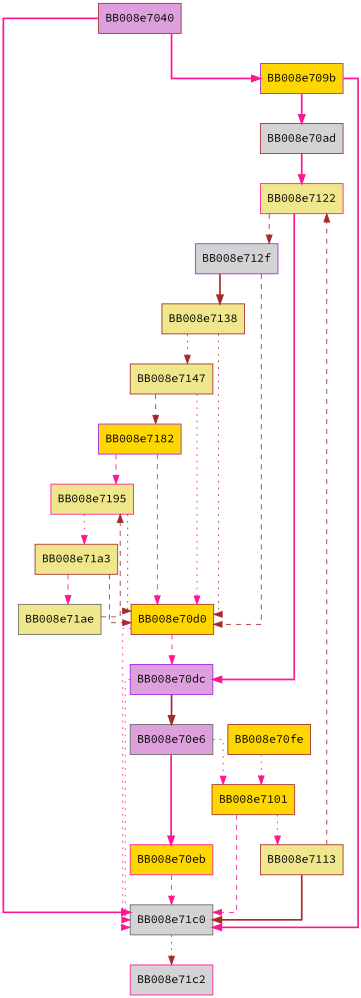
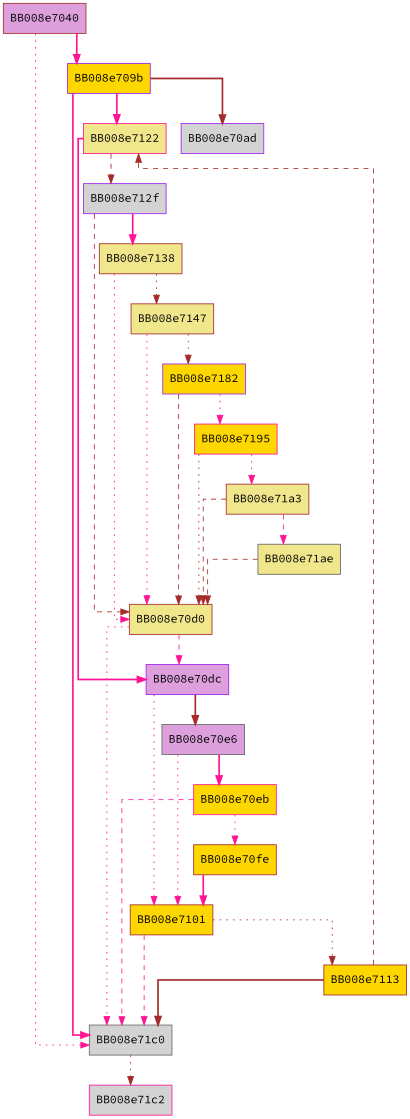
  digraph {
    fontname="Source Code Pro"
    splines=ortho
    node [color=brown fillcolor=khaki fontname="Source Code Pro" shape=box style=filled]
    edge [color=deeppink fontname="Source Code Pro" style=dotted]
    BB008e7040 [fillcolor=plum]
    BB008e71c0 [color=gray40 fillcolor=lightgrey]
    BB008e709b [color=purple fillcolor=gold]
    BB008e71c2 [color=deeppink fillcolor=lightgrey]
-   BB008e70ad [fillcolor=lightgrey]
+   BB008e70ad [color=purple fillcolor=lightgrey]
    BB008e7122 [color=deeppink]
    BB008e712f [color=purple fillcolor=lightgrey]
    BB008e70dc [color=purple fillcolor=plum]
-   BB008e70d0 [fillcolor=gold]
+   BB008e70d0
    BB008e7138
    BB008e70e6 [color=gray40 fillcolor=plum]
    BB008e7101 [fillcolor=gold]
    BB008e70eb [color=deeppink fillcolor=gold]
-   BB008e7113
+   BB008e7113 [fillcolor=gold]
    BB008e70fe [fillcolor=gold]
    BB008e7147
    BB008e7182 [color=purple fillcolor=gold]
-   BB008e7195 [color=deeppink]
+   BB008e7195 [color=deeppink fillcolor=gold]
    BB008e71a3
    BB008e71ae [color=gray40]
-   BB008e7040 -> BB008e71c0 [style=bold]
+   BB008e7040 -> BB008e71c0
    BB008e7040 -> BB008e709b [style=bold]
    BB008e71c0 -> BB008e71c2 [color=brown]
    BB008e709b -> BB008e71c0 [style=bold]
-   BB008e709b -> BB008e70ad [style=bold]
-   BB008e70ad -> BB008e7122 [style=bold]
+   BB008e709b -> BB008e70ad [color=brown style=bold]
+   BB008e709b -> BB008e7122 [style=bold]
    BB008e7122 -> BB008e712f [color=brown style=dashed]
    BB008e7122 -> BB008e70dc [style=bold]
    BB008e712f -> BB008e70d0 [color=brown style=dashed]
-   BB008e712f -> BB008e7138 [color=brown style=bold]
-   BB008e70dc -> BB008e71c0
+   BB008e712f -> BB008e7138 [style=bold]
+   BB008e70dc -> BB008e7101
    BB008e70dc -> BB008e70e6 [color=brown style=bold]
    BB008e70d0 -> BB008e71c0
    BB008e70d0 -> BB008e70dc [style=dashed]
-   BB008e7138 -> BB008e70d0 [color=brown]
+   BB008e7138 -> BB008e70d0
    BB008e7138 -> BB008e7147 [color=brown]
    BB008e70e6 -> BB008e7101
    BB008e70e6 -> BB008e70eb [style=bold]
    BB008e7101 -> BB008e71c0 [style=dashed]
-   BB008e7101 -> BB008e7113
+   BB008e7101 -> BB008e7113 [color=brown]
    BB008e70eb -> BB008e71c0 [style=dashed]
+   BB008e70eb -> BB008e70fe
    BB008e7113 -> BB008e71c0 [color=brown style=bold]
    BB008e7113 -> BB008e7122 [color=brown style=dashed]
-   BB008e70fe -> BB008e7101
+   BB008e70fe -> BB008e7101 [style=bold]
    BB008e7147 -> BB008e70d0
-   BB008e7147 -> BB008e7182 [color=brown style=dashed]
-   BB008e7182 -> BB008e70d0 [style=dashed]
-   BB008e7182 -> BB008e7195 [style=dashed]
+   BB008e7147 -> BB008e7182 [color=brown]
+   BB008e7182 -> BB008e70d0 [color=brown style=dashed]
+   BB008e7182 -> BB008e7195
    BB008e7195 -> BB008e70d0 [color=brown]
    BB008e7195 -> BB008e71a3
    BB008e71a3 -> BB008e70d0 [color=brown style=dashed]
    BB008e71a3 -> BB008e71ae [style=dashed]
-   BB008e71ae -> BB008e7195 [color=brown style=dashed]
+   BB008e71ae -> BB008e70d0 [color=brown style=dashed]
  }
